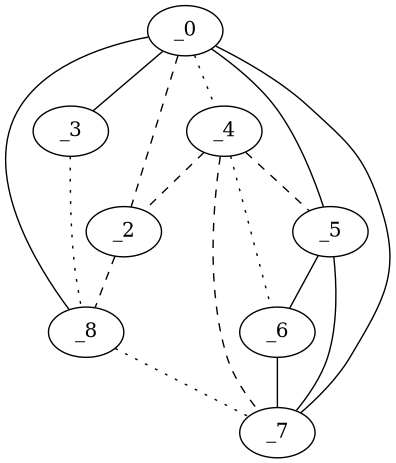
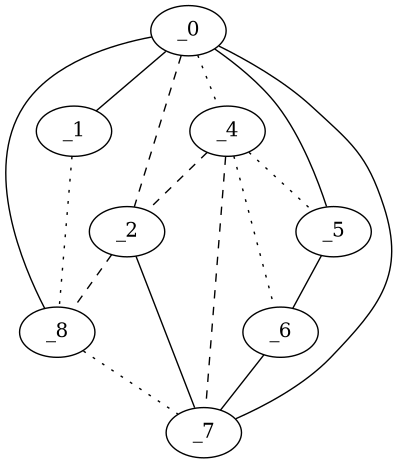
  graph {
    node [x=94 y=39]
    edge [style=solid valence=1]
    _0 [x=48]
-   _1 [x=66 y=24 label=_3]
+   _1 [x=66 y=24]
    _2 [x=74 y=10]
    n4 [label=_8 x=83]
    _4 [y=90]
    _5 [y=107]
    _7 [x=100 y=68]
    _6 [x=96 y=116]
    _0 -- _1 [valence=2]
    _0 -- _2 [style=dashed]
    _0 -- n4
    _0 -- _4 [style=dotted]
    _0 -- _5 [valence=2]
    _0 -- _7 [valence=2]
    _1 -- n4 [style=dotted valence=2]
    _2 -- n4 [style=dashed valence=2]
-   _5 -- _7
+   _2 -- _7
    n4 -- _7 [style=dotted]
    _4 -- _2 [style=dashed]
-   _4 -- _5 [style=dashed valence=2]
+   _4 -- _5 [style=dotted valence=2]
    _4 -- _7 [style=dashed]
    _4 -- _6 [style=dotted valence=2]
    _5 -- _6
    _6 -- _7
  }
